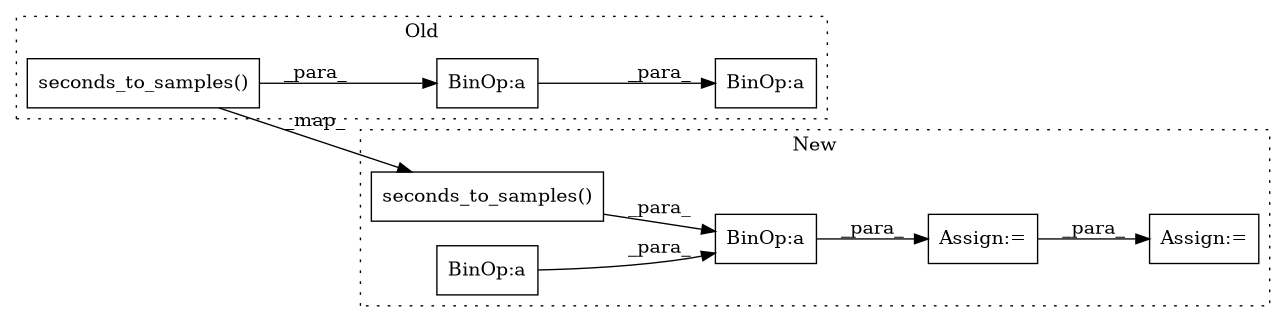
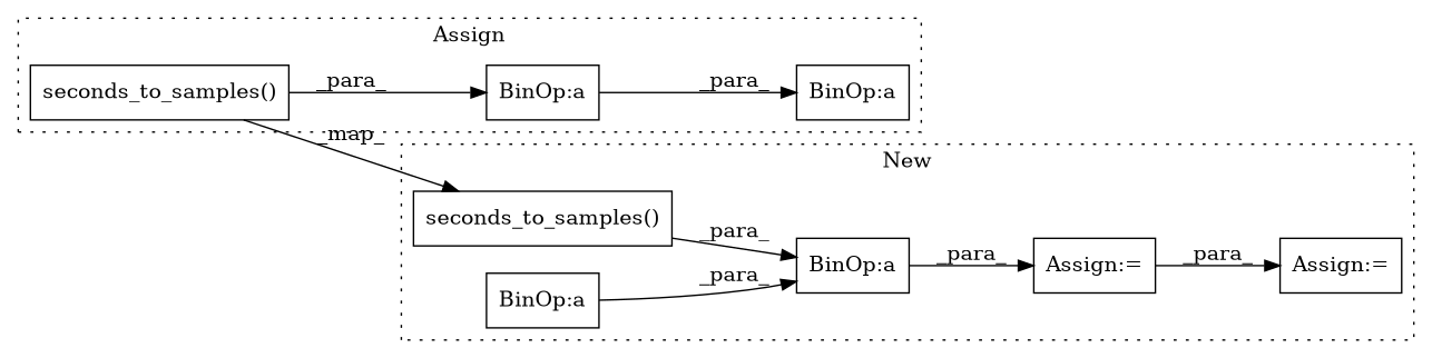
  digraph {
    rankdir=LR
    node [a=82 l=3 s=12460 shape=box]
    n1 [a=75 l="24,1" label="seconds_to_samples()" s="12376,12408"]
    n2 [l=20 label="BinOp:a"]
    n3 [label="BinOp:a"]
    n4 [a=75 l="24,1" label="seconds_to_samples()" s="12039,12071"]
    n5 [label="BinOp:a" s=12322]
    n6 [label="BinOp:a" s=12242]
    n7 [a=68 label="Assign:=" s=12315]
    n8 [a=68 label="Assign:=" s=12356]
    subgraph cluster_1 {
-     label=Old
+     label=Assign
      style=dotted
      n1
      n2
      n3
    }
    subgraph cluster_2 {
      label=New
      style=dotted
      n4
      n5
      n6
      n7
      n8
    }
    n1 -> n3 [label=_para_]
    n1 -> n4 [label=_map_]
    n3 -> n2 [label=_para_]
    n4 -> n5 [label=_para_]
    n5 -> n7 [label=_para_]
    n6 -> n5 [label=_para_]
    n7 -> n8 [label=_para_]
  }
